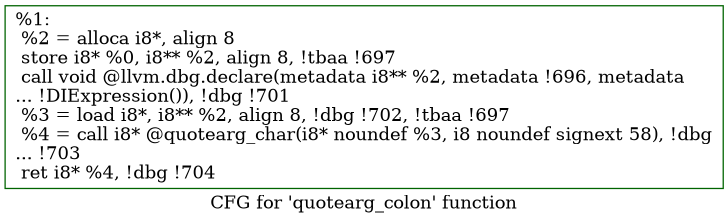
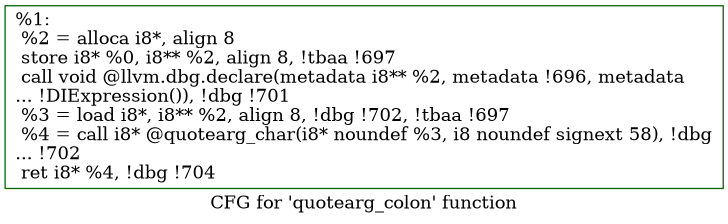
  digraph {
    label="CFG for 'quotearg_colon' function"
-   n1 [color=darkgreen fillcolor=white label="{%1:\l  %2 = alloca i8*, align 8\l  store i8* %0, i8** %2, align 8, !tbaa !697\l  call void @llvm.dbg.declare(metadata i8** %2, metadata !696, metadata\l... !DIExpression()), !dbg !701\l  %3 = load i8*, i8** %2, align 8, !dbg !702, !tbaa !697\l  %4 = call i8* @quotearg_char(i8* noundef %3, i8 noundef signext 58), !dbg\l... !703\l  ret i8* %4, !dbg !704\l}" shape=record style=filled]
+   n1 [color=darkgreen fillcolor=white label="{%1:\l  %2 = alloca i8*, align 8\l  store i8* %0, i8** %2, align 8, !tbaa !697\l  call void @llvm.dbg.declare(metadata i8** %2, metadata !696, metadata\l... !DIExpression()), !dbg !701\l  %3 = load i8*, i8** %2, align 8, !dbg !702, !tbaa !697\l  %4 = call i8* @quotearg_char(i8* noundef %3, i8 noundef signext 58), !dbg\l... !702\l  ret i8* %4, !dbg !704\l}" shape=record style=filled]
  }
